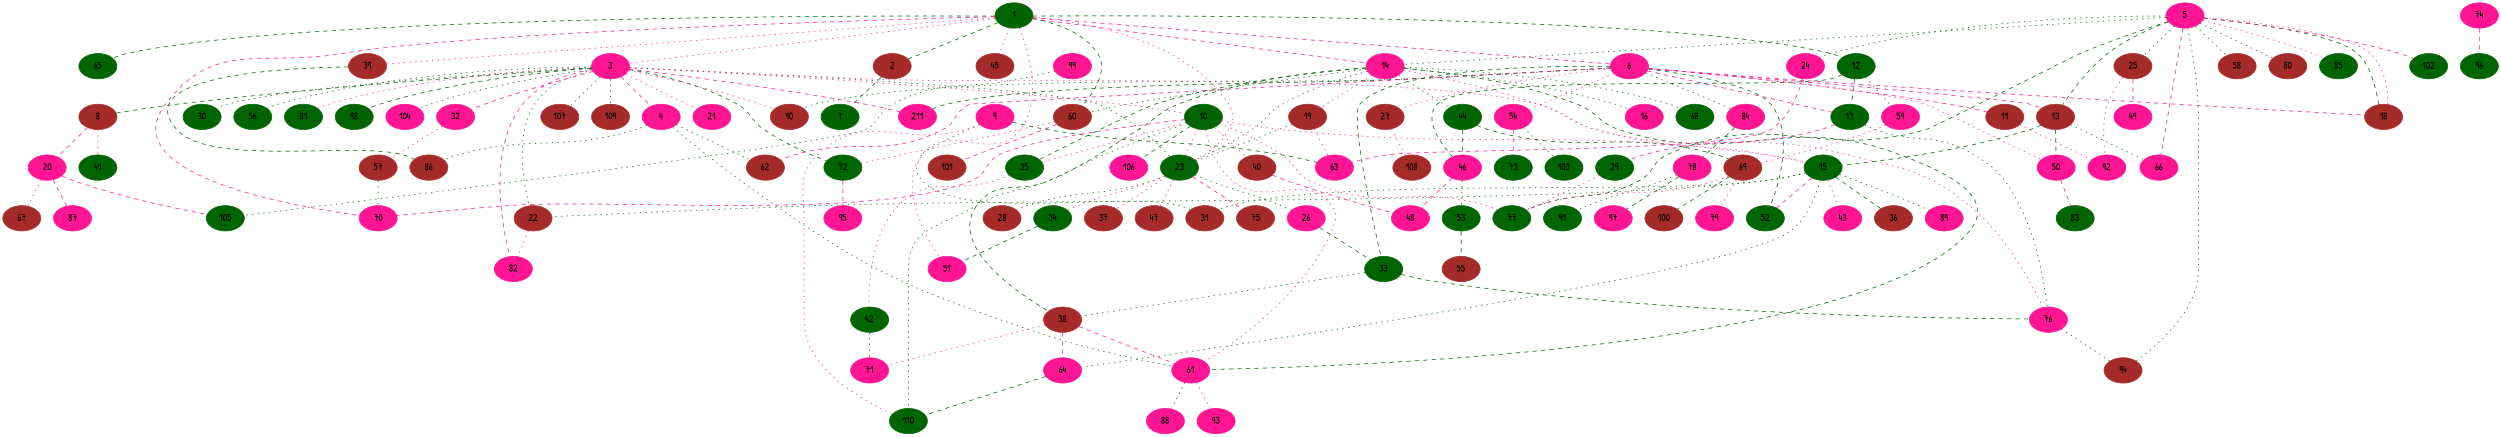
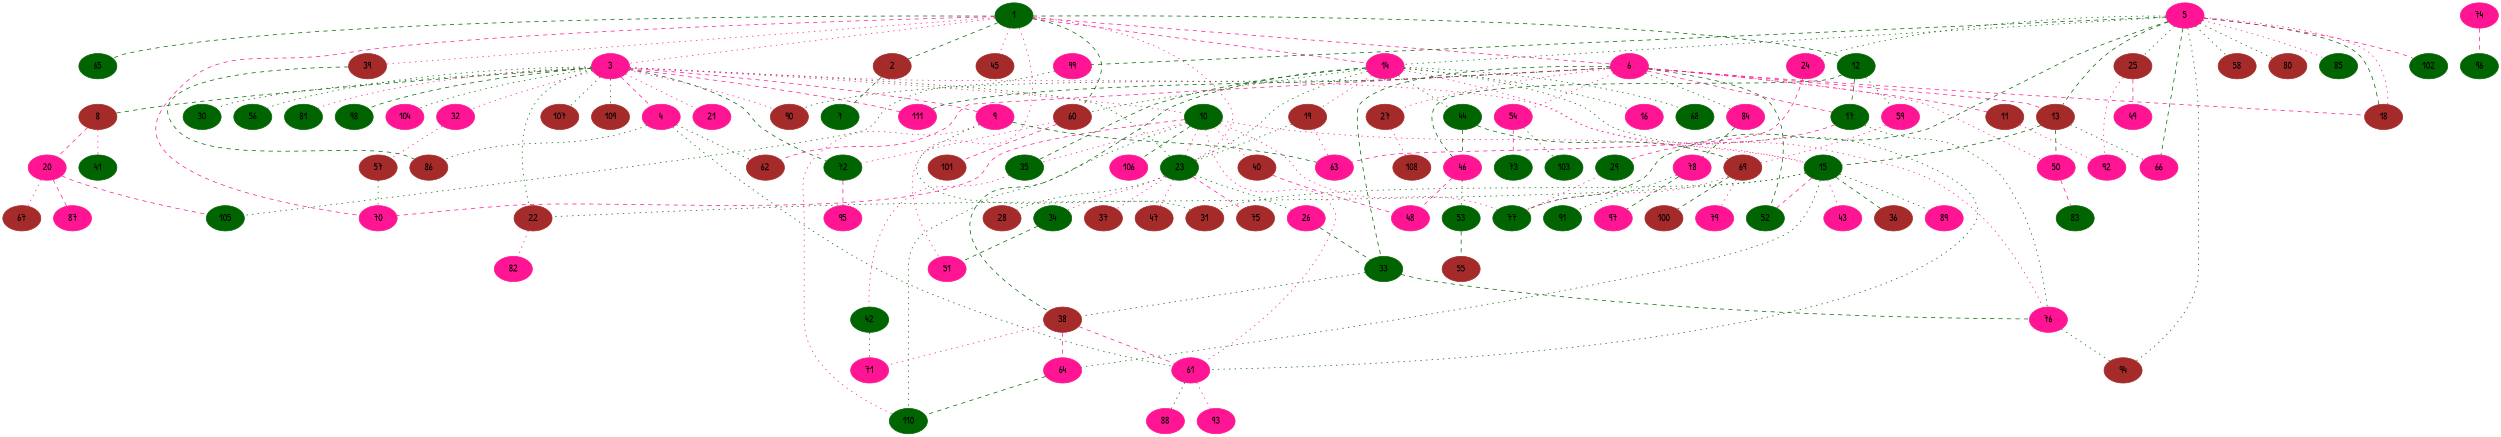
  graph {
    fontname="Patrick Hand"
    node [color=deeppink fontname="Patrick Hand" style=filled]
    edge [color=darkgreen fontname="Patrick Hand" style=dotted]
    1 [color=darkgreen]
    2 [color=brown]
    3
    6
    12 [color=darkgreen]
    14
    23 [color=darkgreen]
    39 [color=brown]
    45 [color=brown]
    51
    60 [color=brown]
    65 [color=darkgreen]
    70
    7 [color=darkgreen]
    4
    8 [color=brown]
    9
    10 [color=darkgreen]
    21
    22 [color=brown]
    30 [color=darkgreen]
    32
    56 [color=darkgreen]
    72 [color=darkgreen]
    76
    81 [color=darkgreen]
    90 [color=brown]
    98 [color=darkgreen]
    104
    107 [color=brown]
    109 [color=brown]
-   111 [label=211]
+   111
    62 [color=brown]
    13 [color=brown]
    18 [color=brown]
    11 [color=brown]
    17 [color=darkgreen]
    27 [color=brown]
    33 [color=darkgreen]
    50
    52 [color=darkgreen]
    54
    84
    46
    59
    61
    15 [color=darkgreen]
    35 [color=darkgreen]
    16
    19 [color=brown]
    38 [color=brown]
    44 [color=darkgreen]
    68 [color=darkgreen]
    26
    28 [color=brown]
    34 [color=darkgreen]
    37 [color=brown]
    47 [color=brown]
    75 [color=brown]
    86 [color=brown]
    101 [color=brown]
    5
    24
    25 [color=brown]
    58 [color=brown]
    66
    77 [color=darkgreen]
    80 [color=brown]
    85 [color=darkgreen]
    94 [color=brown]
    99
    102 [color=darkgreen]
    20
    41 [color=darkgreen]
    31 [color=brown]
    63
    110 [color=darkgreen]
    40 [color=brown]
    106
    82
    57 [color=brown]
    95
    88
    93
    92
    49
    105 [color=darkgreen]
    29 [color=darkgreen]
    108 [color=brown]
    83 [color=darkgreen]
    73 [color=darkgreen]
    103 [color=darkgreen]
    78
    87
    67 [color=brown]
    36 [color=brown]
    43
    64
    89
    42 [color=darkgreen]
    48
    53 [color=darkgreen]
    69 [color=brown]
    71
    79
    100 [color=brown]
    55 [color=brown]
    91 [color=darkgreen]
    97
    96 [color=darkgreen]
    74
    1 -- 2 [style=dashed]
    1 -- 3 [color=deeppink]
    1 -- 6 [color=deeppink style=dashed]
    1 -- 12 [style=dashed]
    1 -- 14 [color=deeppink style=dashed]
    1 -- 23 [color=deeppink]
    1 -- 39 [color=deeppink]
    1 -- 45 [color=deeppink]
    1 -- 51 [color=deeppink]
    1 -- 60 [style=dashed]
    1 -- 65 [style=dashed]
    1 -- 70 [color=deeppink style=dashed]
    2 -- 7 [style=dashed]
    3 -- 23
    3 -- 4 [color=deeppink style=dashed]
    3 -- 8 [style=dashed]
-   3 -- 82 [color=deeppink style=dashed]
+   3 -- 9 [color=deeppink style=dashed]
    3 -- 10 [color=deeppink]
    3 -- 21 [color=deeppink]
    3 -- 22
    3 -- 30
-   3 -- 32 [color=deeppink style=dashed]
+   3 -- 32 [color=deeppink]
    3 -- 56
    3 -- 72 [style=dashed]
    3 -- 76 [color=deeppink]
    3 -- 81 [color=deeppink]
    3 -- 90 [color=deeppink]
    3 -- 98 [style=dashed]
    3 -- 104
    3 -- 107
    3 -- 109
    3 -- 111 [color=deeppink style=dashed]
    6 -- 90
    6 -- 111 [style=dashed]
    6 -- 62 [color=deeppink style=dashed]
    6 -- 13 [color=deeppink style=dashed]
    6 -- 18 [color=deeppink style=dashed]
    6 -- 11 [color=deeppink style=dashed]
    6 -- 17 [color=deeppink style=dashed]
    6 -- 27 [color=deeppink]
    6 -- 33 [style=dashed]
    6 -- 50 [color=deeppink]
    6 -- 52 [style=dashed]
    6 -- 54 [color=deeppink]
    6 -- 84
    12 -- 17 [style=dashed]
    12 -- 46 [style=dashed]
    12 -- 59
    14 -- 23
    14 -- 60
-   14 -- 61 [style=dashed]
+   14 -- 61
    14 -- 15 [color=deeppink]
    14 -- 35 [style=dashed]
    14 -- 16
    14 -- 19 [color=deeppink]
    14 -- 38 [style=dashed]
    14 -- 44
    14 -- 68
    23 -- 26
    23 -- 28
    23 -- 34 [color=deeppink]
    23 -- 37 [color=deeppink]
    23 -- 47 [color=deeppink]
    23 -- 75 [color=deeppink style=dashed]
    39 -- 86 [style=dashed]
    60 -- 72 [color=deeppink]
    60 -- 101 [color=deeppink style=dashed]
    4 -- 62
    4 -- 61
    4 -- 86
    8 -- 20 [color=deeppink style=dashed]
    8 -- 41 [color=deeppink]
    9 -- 31
    9 -- 63 [style=dashed]
    9 -- 110 [color=deeppink]
    10 -- 23 [color=deeppink]
    10 -- 70 [color=deeppink style=dashed]
    10 -- 61 [color=deeppink]
    10 -- 15 [color=deeppink]
    10 -- 35 [color=deeppink]
    10 -- 77 [color=deeppink]
    10 -- 110
    10 -- 40 [color=deeppink]
    10 -- 106 [style=dashed]
    22 -- 82 [color=deeppink]
    32 -- 57 [color=deeppink]
    72 -- 95 [color=deeppink style=dashed]
    76 -- 94
    13 -- 50 [style=dashed]
    13 -- 15 [style=dashed]
    13 -- 66
    11 -- 92 [color=deeppink]
    17 -- 76
    17 -- 29 [color=deeppink style=dashed]
    27 -- 108 [color=deeppink]
    33 -- 76 [style=dashed]
    33 -- 38
    50 -- 83 [color=deeppink style=dashed]
    54 -- 73 [color=deeppink style=dashed]
    54 -- 103
    84 -- 78 [style=dashed]
    46 -- 48 [color=deeppink style=dashed]
    46 -- 53
    59 -- 69 [color=deeppink]
    61 -- 88
    61 -- 93 [color=deeppink]
    15 -- 22
    15 -- 52 [color=deeppink style=dashed]
    15 -- 31
    15 -- 36 [style=dashed]
    15 -- 43 [color=deeppink]
    15 -- 64
    15 -- 89
    35 -- 42 [color=deeppink]
    19 -- 23
    19 -- 63 [color=deeppink]
    38 -- 61 [color=deeppink style=dashed]
    38 -- 64 [color=deeppink style=dashed]
    38 -- 71 [color=deeppink]
    44 -- 46 [style=dashed]
    44 -- 69 [style=dashed]
    26 -- 33 [style=dashed]
    34 -- 51 [style=dashed]
    5 -- 14
    5 -- 13 [style=dashed]
    5 -- 18 [style=dashed]
    5 -- 18 [color=deeppink]
    5 -- 24
    5 -- 25
    5 -- 58
-   5 -- 66 [color=deeppink style=dashed]
+   5 -- 66 [style=dashed]
    5 -- 77 [style=dashed]
    5 -- 80
    5 -- 85 [color=deeppink]
    5 -- 94
+   5 -- 99 [style=dashed]
    5 -- 102 [color=deeppink style=dashed]
    24 -- 63 [color=deeppink style=dashed]
    25 -- 92 [color=deeppink]
    25 -- 49 [color=deeppink style=dashed]
    99 -- 105
    20 -- 105 [color=deeppink style=dashed]
    20 -- 87 [color=deeppink style=dashed]
    20 -- 67 [color=deeppink]
    40 -- 48 [color=deeppink style=dashed]
    57 -- 70
    29 -- 77 [color=deeppink]
    78 -- 91
    78 -- 97 [style=dashed]
    64 -- 110 [style=dashed]
    42 -- 71
    53 -- 55 [style=dashed]
    69 -- 77 [color=deeppink]
    69 -- 79 [color=deeppink]
    69 -- 100 [style=dashed]
    74 -- 96 [color=deeppink style=dashed]
  }
